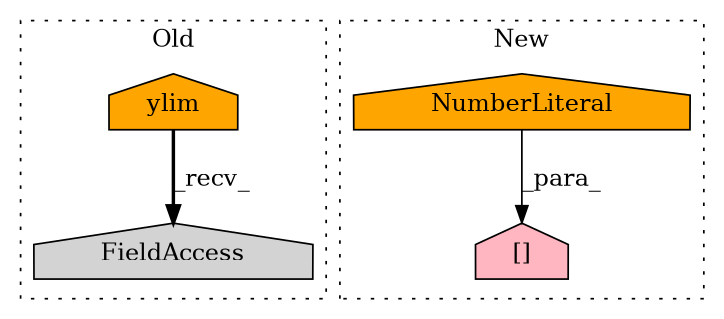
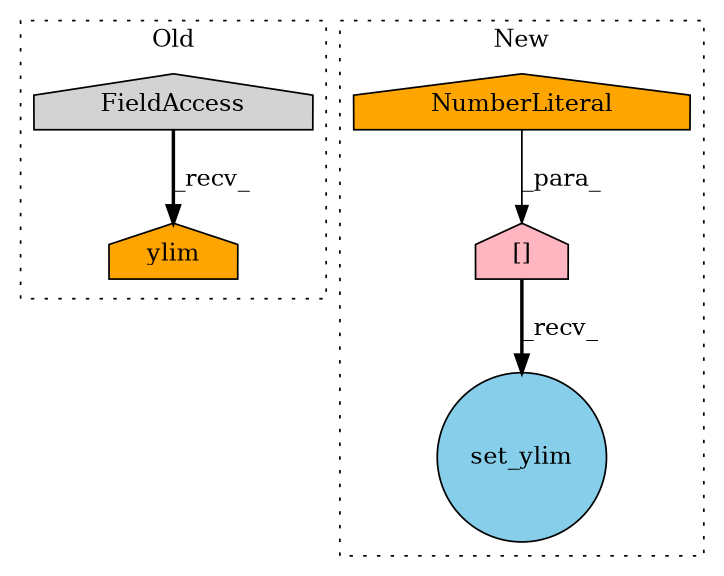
  digraph {
    node [a=32 fillcolor=orange shape=house style=filled]
    edge [style=bold]
    n1 [l=8 label=ylim s=889]
    n2 [a=22 fillcolor=lightgrey l=10 label=FieldAccess s=871]
+   n3 [fillcolor=skyblue l="9,1" label=set_ylim s="1813,1846" shape=circle]
    n4 [a=2 fillcolor=lightpink l="4,1" label="[]" s="1806,1811"]
    n5 [a=34 l=1 label=NumberLiteral s=1810]
    subgraph cluster_1 {
      label=Old
      style=dotted
      n1
      n2
    }
    subgraph cluster_2 {
      label=New
      style=dotted
+     n3
      n4
      n5
    }
-   n1 -> n2 [label=_recv_]
+   n2 -> n1 [label=_recv_]
+   n4 -> n3 [label=_recv_]
    n5 -> n4 [label=_para_ style=solid]
  }
